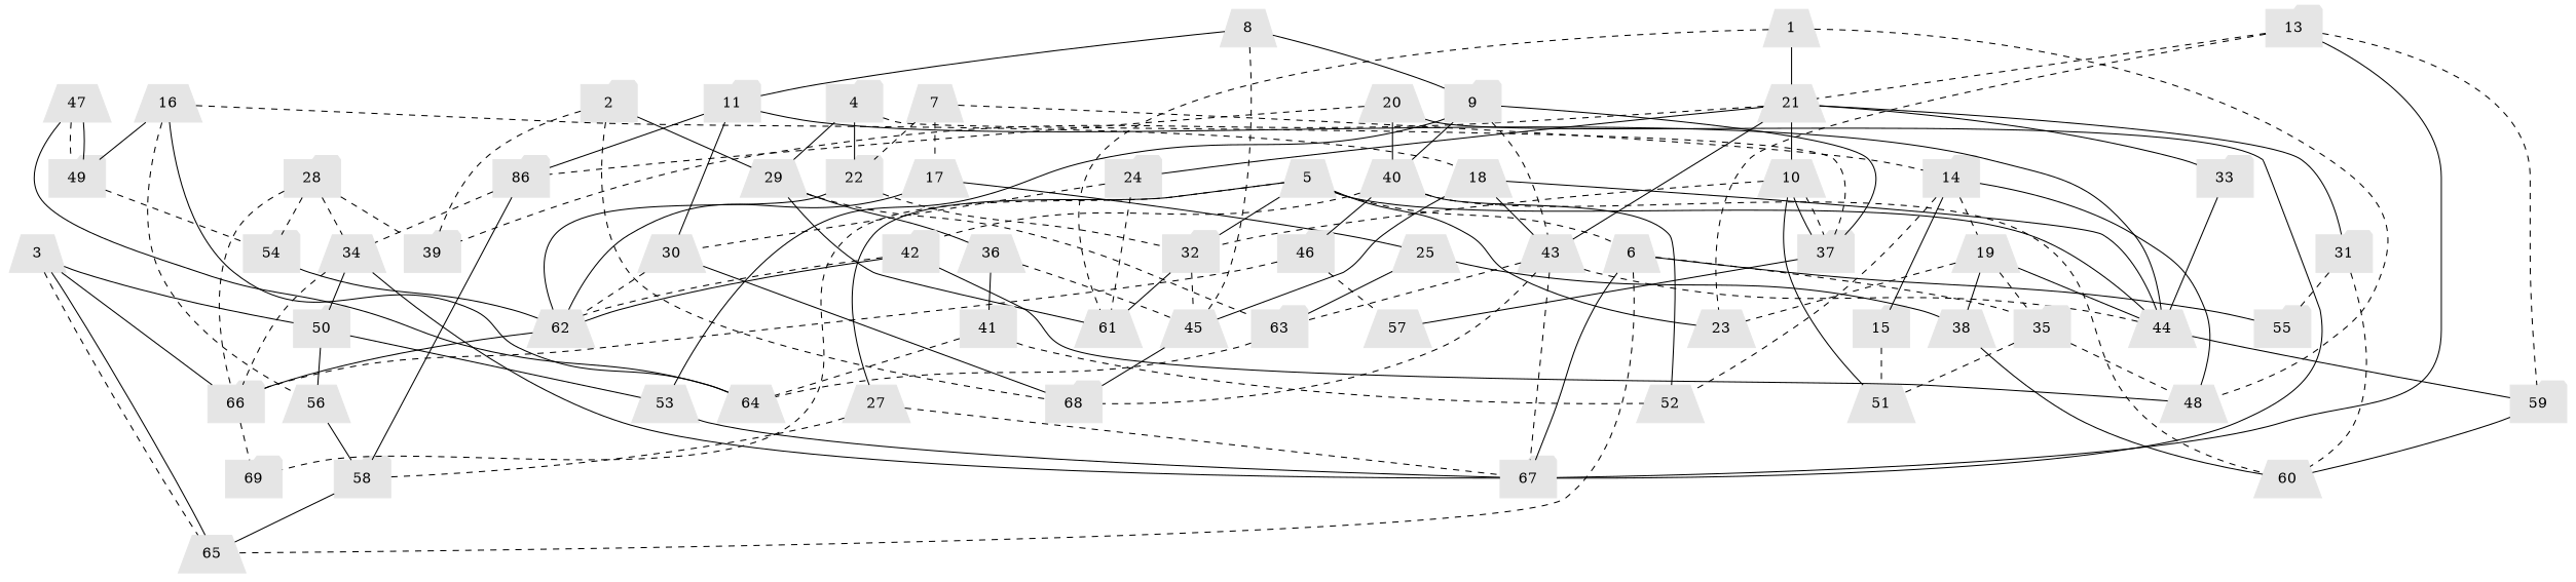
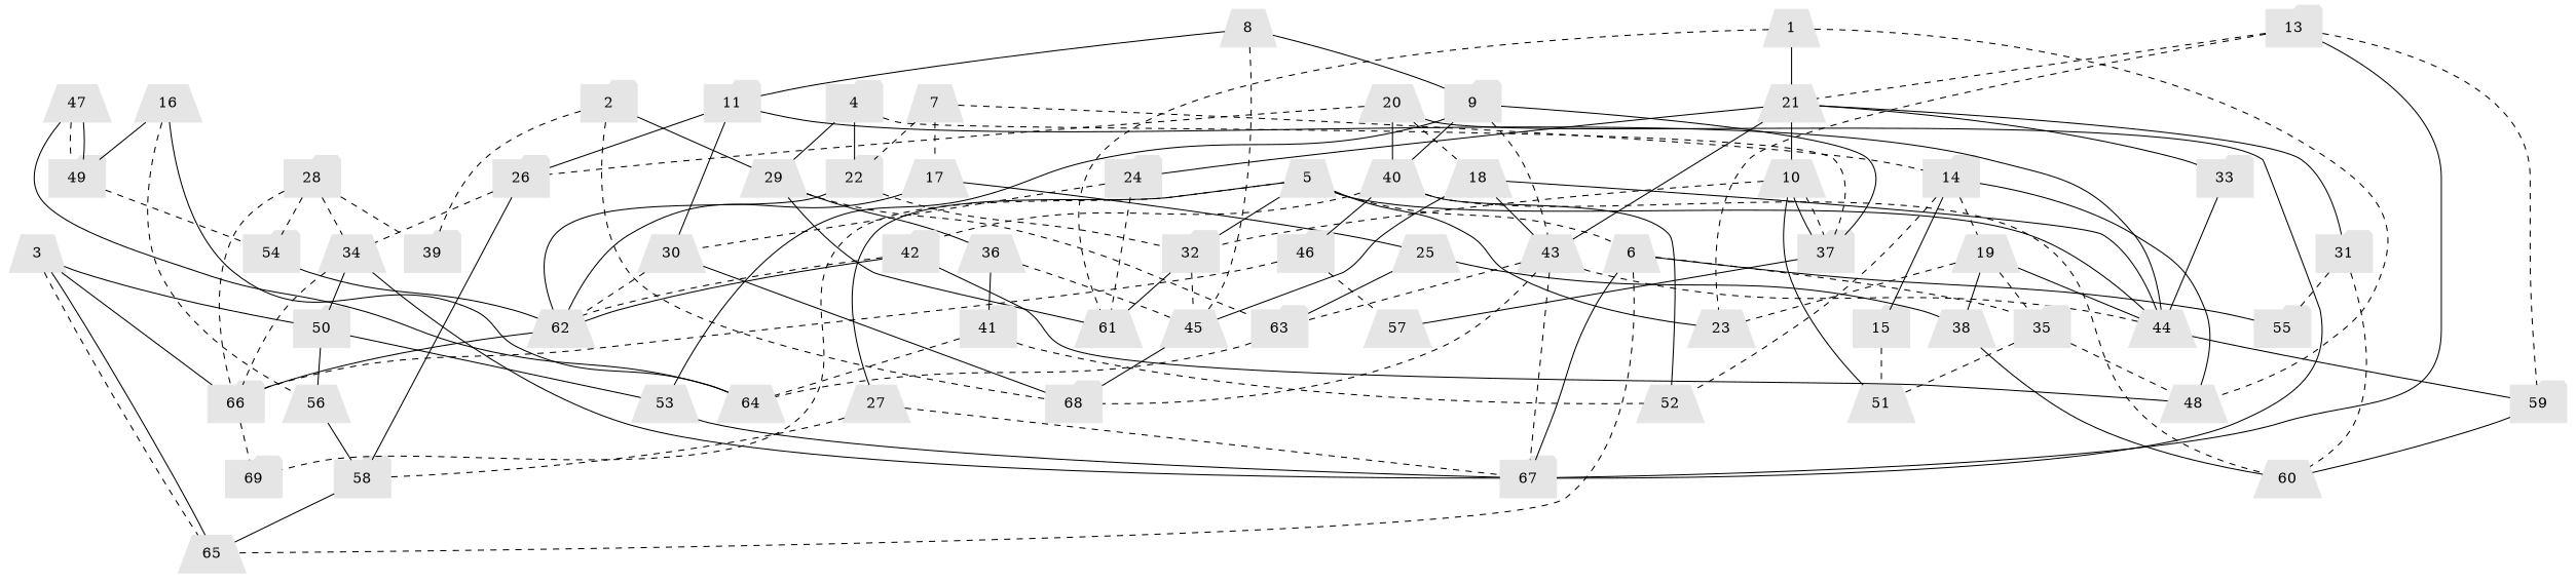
  graph {
    node [color=gray90 shape=trapezium style=filled]
    edge [style=solid]
    1
    21
    48
    61
    39 [shape=folder]
    43
    10
    31 [shape=folder]
    24 [shape=folder]
    33 [shape=folder]
    2 [shape=folder]
    29
    68 [shape=folder]
    63 [shape=folder]
    36
    50 [shape=folder]
    3
    65
    66 [shape=folder]
    53
    56
    69 [shape=folder]
    4 [shape=folder]
    22 [shape=folder]
    37 [shape=folder]
    32 [shape=folder]
    62
    57
    5
    6
    23
    27
    44
    35 [shape=folder]
    55 [shape=folder]
    67 [shape=folder]
    58 [shape=folder]
    45
    59 [shape=folder]
    51
    7
    14 [shape=folder]
    17
    15 [shape=folder]
    19
    52
    25
    9 [shape=folder]
    8
    11 [shape=folder]
    40
-   26 [shape=folder label=86]
+   26 [shape=folder]
    30
    60
    42 [shape=folder]
    46 [shape=folder]
    34
    13 [shape=folder]
    38
    16
    18
    49 [shape=folder]
    64
    54 [shape=folder]
    20
    28 [shape=folder]
    41 [shape=folder]
    47
    1 -- 21
    1 -- 48 [style=dashed]
    1 -- 61 [style=dashed]
-   21 -- 39 [style=dashed]
    21 -- 43
    21 -- 10
    21 -- 31
    21 -- 24
    21 -- 33
    43 -- 68 [style=dashed]
    43 -- 63 [style=dashed]
    43 -- 44 [style=dashed]
    43 -- 67 [style=dashed]
    10 -- 37
    10 -- 37 [style=dashed]
    10 -- 32 [style=dashed]
    10 -- 51
    31 -- 55 [style=dashed]
    31 -- 60 [style=dashed]
    24 -- 61 [style=dashed]
    24 -- 30 [style=dashed]
    33 -- 44
    2 -- 39 [style=dashed]
    2 -- 29
    2 -- 68 [style=dashed]
    29 -- 61
    29 -- 63 [style=dashed]
    29 -- 36
    63 -- 64 [style=dashed]
    36 -- 45 [style=dashed]
    36 -- 41
    50 -- 53
    50 -- 56
    3 -- 50
    3 -- 65 [style=dashed]
    3 -- 65
    3 -- 66
    66 -- 69 [style=dashed]
    53 -- 67
    56 -- 58
    4 -- 29
    4 -- 22
    4 -- 37 [style=dashed]
    22 -- 32 [style=dashed]
    22 -- 62
    37 -- 57
    32 -- 61
    32 -- 45 [style=dashed]
    62 -- 66
    5 -- 69 [style=dashed]
    5 -- 32
    5 -- 6 [style=dashed]
    5 -- 23
    5 -- 27
    5 -- 44
    6 -- 65 [style=dashed]
    6 -- 35 [style=dashed]
    6 -- 55
    6 -- 67
    27 -- 67 [style=dashed]
    27 -- 58 [style=dashed]
    44 -- 59
    35 -- 48 [style=dashed]
    35 -- 51 [style=dashed]
    58 -- 65
    45 -- 68
    59 -- 60
    7 -- 22 [style=dashed]
    7 -- 14 [style=dashed]
    7 -- 17 [style=dashed]
    14 -- 48
    14 -- 15
    14 -- 19 [style=dashed]
    14 -- 52 [style=dashed]
    17 -- 62
    17 -- 25
    15 -- 51 [style=dashed]
    19 -- 23 [style=dashed]
    19 -- 44
    19 -- 35 [style=dashed]
    19 -- 38
    25 -- 63
    25 -- 38
    9 -- 43 [style=dashed]
    9 -- 53
    9 -- 37
    9 -- 40
    8 -- 45 [style=dashed]
    8 -- 9
    8 -- 11
    11 -- 44
    11 -- 26
    11 -- 30
    40 -- 52
    40 -- 60 [style=dashed]
    40 -- 42 [style=dashed]
    40 -- 46
    26 -- 58
    26 -- 34 [style=dashed]
    30 -- 68
    30 -- 62 [style=dashed]
    42 -- 48
    42 -- 62 [style=dashed]
    42 -- 62
    46 -- 66 [style=dashed]
    46 -- 57 [style=dashed]
    34 -- 50
    34 -- 66 [style=dashed]
    34 -- 67
    13 -- 21 [style=dashed]
    13 -- 23 [style=dashed]
    13 -- 67
    13 -- 59 [style=dashed]
    38 -- 60
    16 -- 56 [style=dashed]
-   16 -- 18 [style=dashed]
+   20 -- 18 [style=dashed]
    16 -- 49
    16 -- 64
    18 -- 43
    18 -- 44
    18 -- 45
    49 -- 54 [style=dashed]
    54 -- 62
    20 -- 67
    20 -- 40
    20 -- 26 [style=dashed]
    28 -- 39 [style=dashed]
    28 -- 66 [style=dashed]
    28 -- 34 [style=dashed]
    28 -- 54 [style=dashed]
    41 -- 52 [style=dashed]
    41 -- 64 [style=dashed]
    47 -- 49 [style=dashed]
    47 -- 49
    47 -- 64
  }
